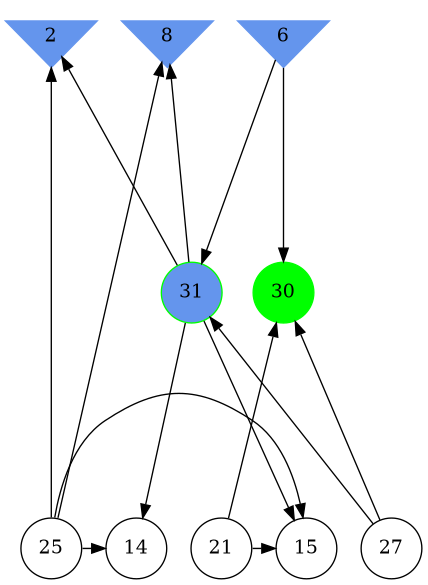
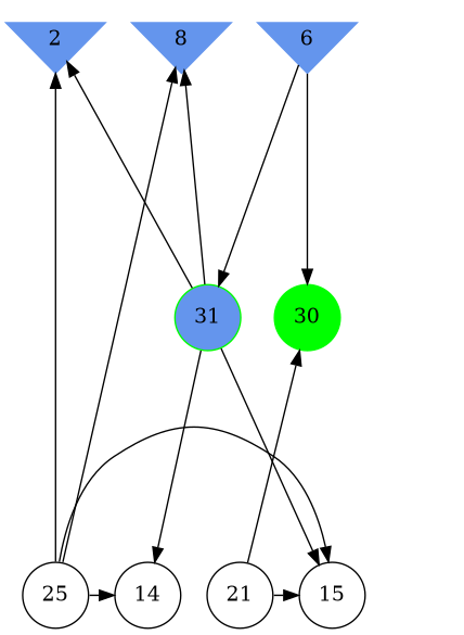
  digraph {
    fontname="DejaVu Serif"
    ranksep=2.0
    node [color=black fontname="DejaVu Serif" shape=circle]
    edge [fontname="DejaVu Serif"]
    2 [color=cornflowerblue shape=invtriangle style=filled]
    6 [color=cornflowerblue shape=invtriangle style=filled]
    8 [color=cornflowerblue shape=invtriangle style=filled]
    14
    15
    21
    25
-   27
    30 [color=green style=filled]
    31 [color=green fillcolor=cornflowerblue style=filled]
    subgraph sub_1 {
      rank=same
      2
      6
      8
    }
    subgraph sub_2 {
      rank=same
      14
      15
      21
      25
-     27
    }
    subgraph sub_3 {
      rank=same
      30
      31
    }
    6 -> 30
    6 -> 31
    21 -> 15
    21 -> 30
    25 -> 2
    25 -> 8
    25 -> 14
    25 -> 15
-   27 -> 30
-   27 -> 31
    31 -> 2
    31 -> 8
    31 -> 14
    31 -> 15
  }
